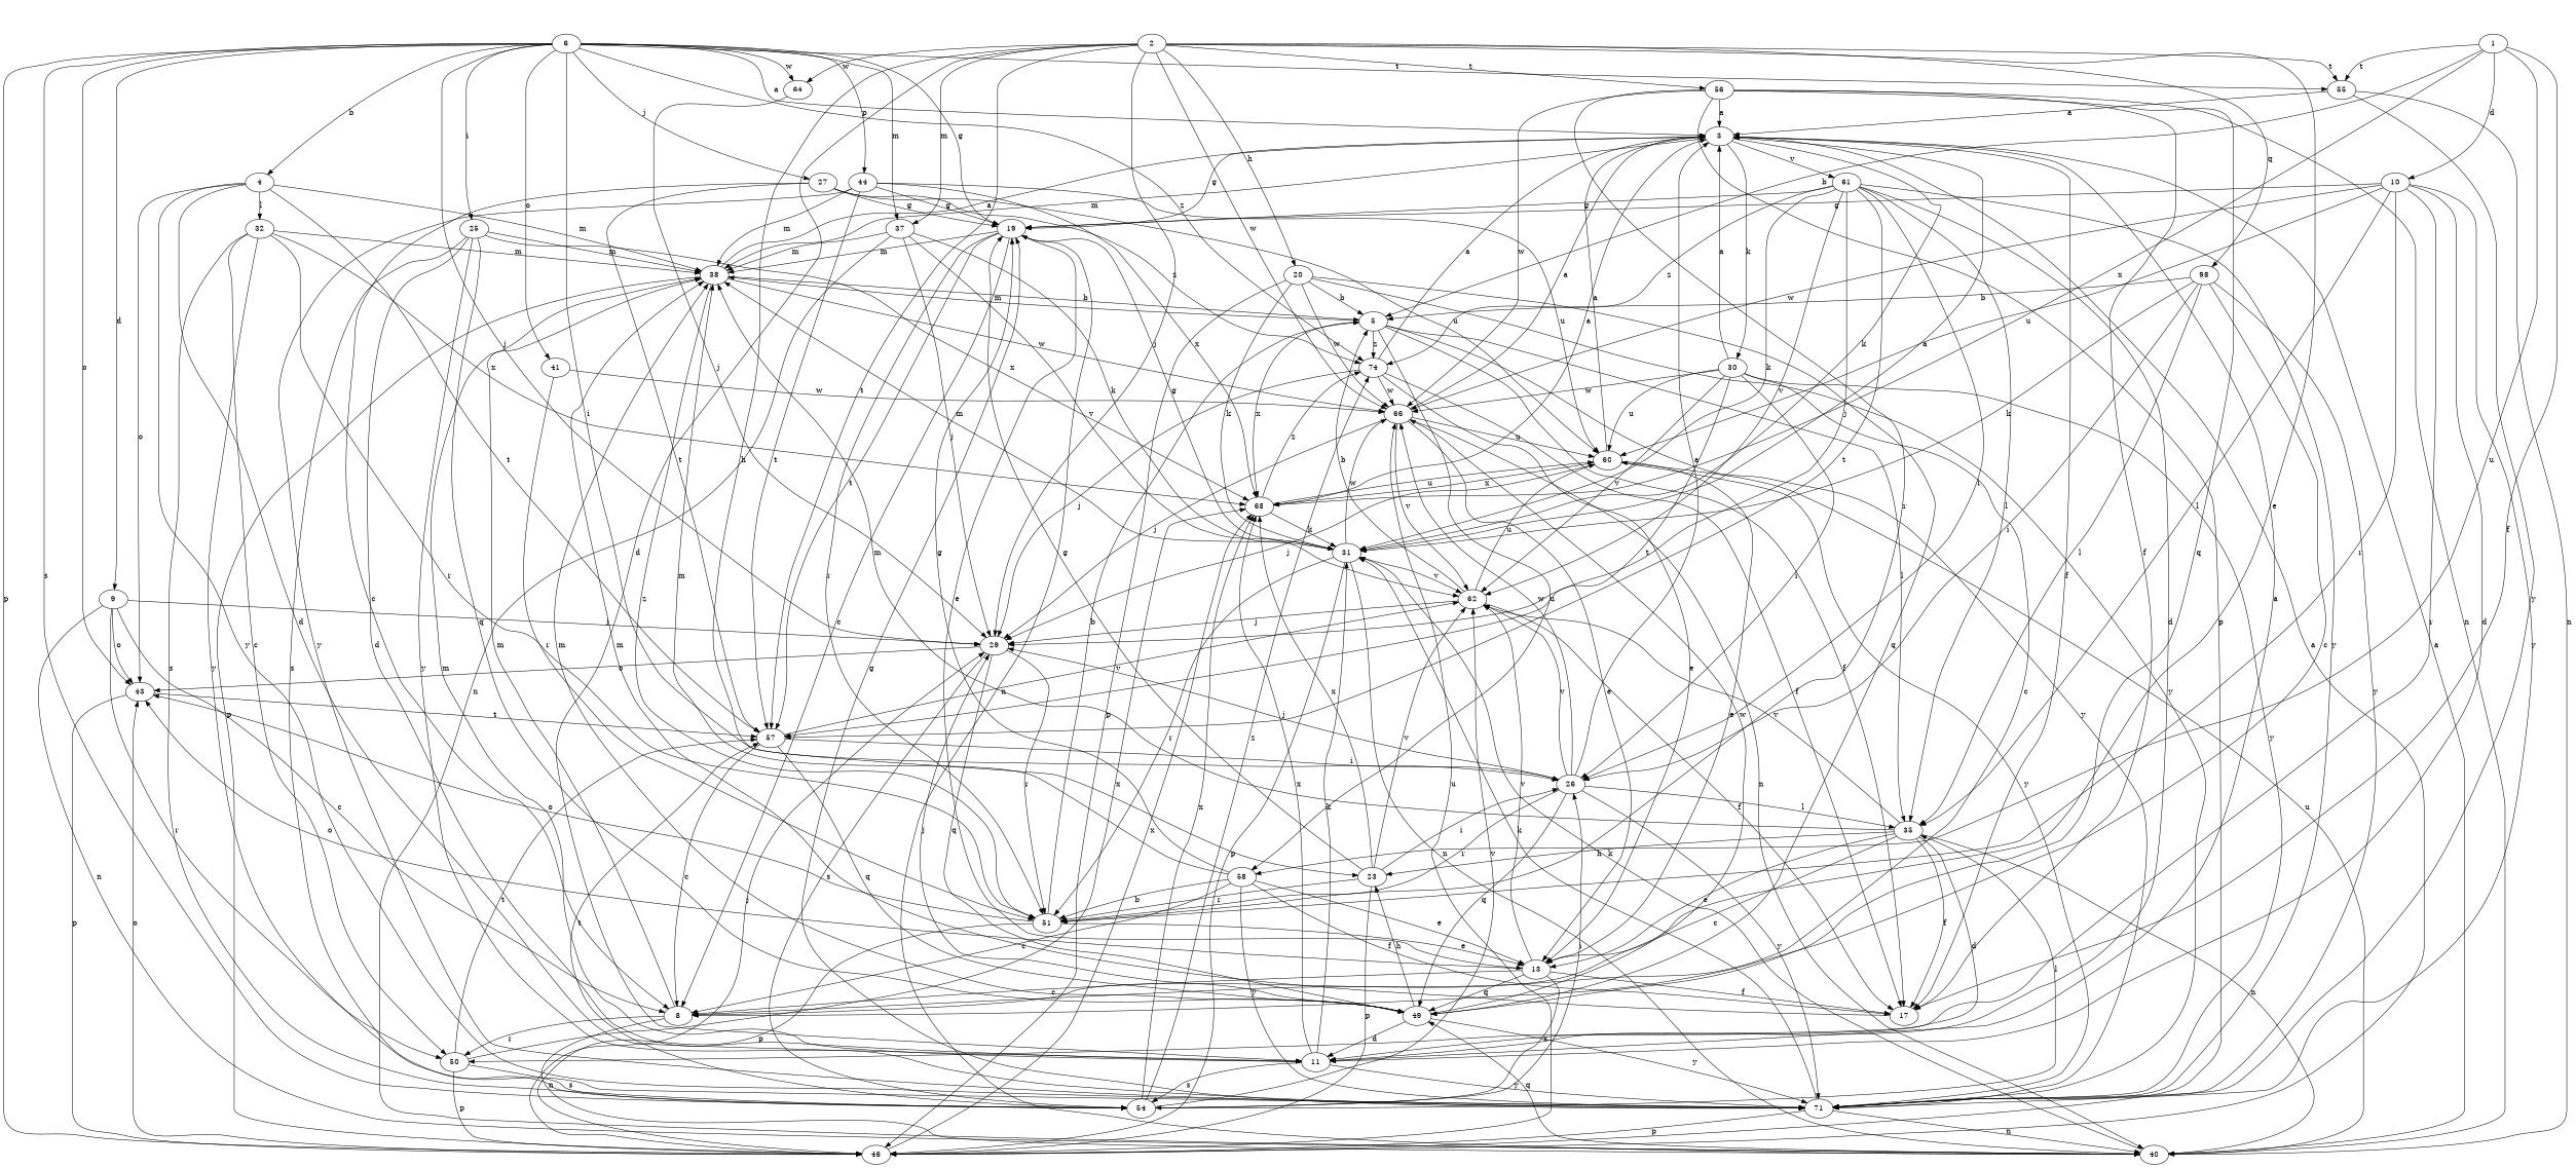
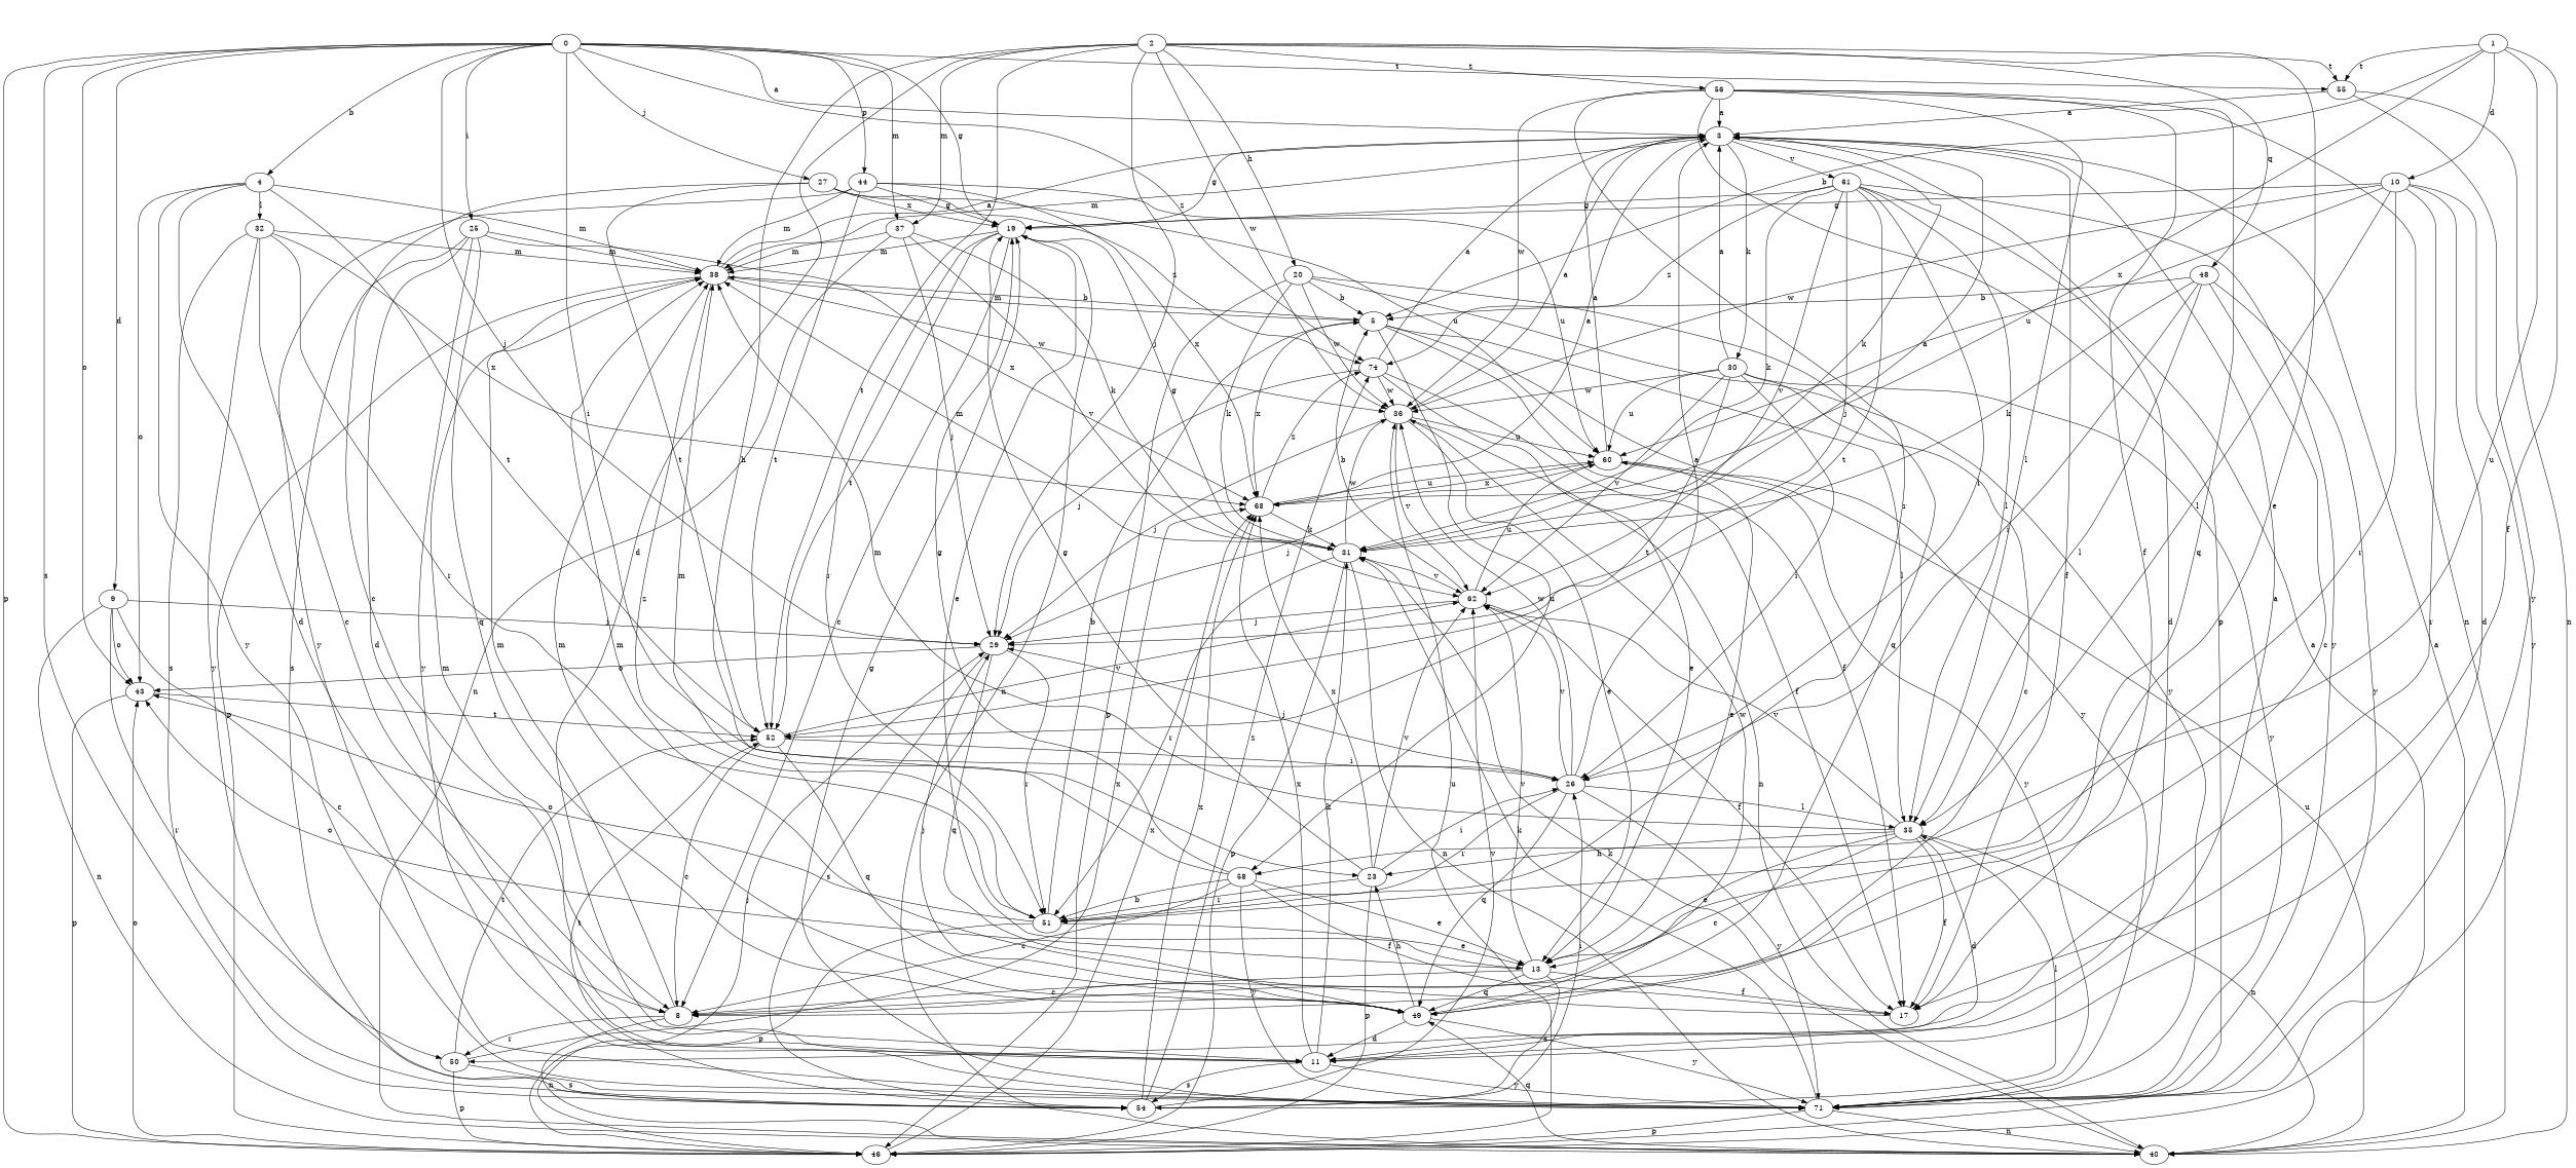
  strict digraph {
-   0 [label=6]
+   0
    3
    4
    9
    19
    25
    26
    27
    29
    37
-   41
    43
    44
    46
    54
    55
-   64
    74
    17
    30
    31
    38
    61
    71
    11
-   57
+   57 [label=52]
    32
    8
    40
    50
    13
    51
    68
    49
-   66
+   66 [label=36]
    35
    62
    60
    1
    5
    10
    58
    2
    20
    23
-   48 [label=98]
+   48
    56
    0 -> 3 [label=a]
    0 -> 4 [label=b]
    0 -> 9 [label=d]
    0 -> 19 [label=g]
    0 -> 25 [label=i]
    0 -> 26 [label=i]
    0 -> 27 [label=j]
    0 -> 29 [label=j]
    0 -> 37 [label=m]
-   0 -> 41 [label=o]
    0 -> 43 [label=o]
    0 -> 44 [label=p]
    0 -> 46 [label=p]
    0 -> 54 [label=s]
    0 -> 55 [label=t]
-   0 -> 64 [label=w]
    0 -> 74 [label=z]
    3 -> 19 [label=g]
    3 -> 17 [label=f]
    3 -> 30 [label=k]
    3 -> 31 [label=k]
    3 -> 38 [label=m]
    3 -> 61 [label=v]
    4 -> 43 [label=o]
    4 -> 38 [label=m]
    4 -> 71 [label=y]
    4 -> 11 [label=d]
    4 -> 57 [label=t]
    4 -> 32 [label=l]
    9 -> 29 [label=j]
    9 -> 43 [label=o]
    9 -> 8 [label=c]
    9 -> 40 [label=n]
    9 -> 50 [label=r]
    19 -> 38 [label=m]
    19 -> 57 [label=t]
    19 -> 8 [label=c]
    19 -> 40 [label=n]
    19 -> 13 [label=e]
    19 -> 51 [label=r]
    25 -> 54 [label=s]
    25 -> 38 [label=m]
    25 -> 71 [label=y]
    25 -> 11 [label=d]
    25 -> 68 [label=x]
    25 -> 49 [label=q]
    26 -> 3 [label=a]
    26 -> 29 [label=j]
    26 -> 71 [label=y]
    26 -> 51 [label=r]
    26 -> 49 [label=q]
    26 -> 66 [label=w]
    26 -> 35 [label=l]
    26 -> 62 [label=v]
-   27 -> 19 [label=g]
+   27 -> 19 [label=x]
    27 -> 74 [label=z]
    27 -> 57 [label=t]
    27 -> 8 [label=c]
    27 -> 60 [label=u]
    29 -> 43 [label=o]
    29 -> 54 [label=s]
    29 -> 51 [label=r]
    29 -> 49 [label=q]
    37 -> 29 [label=j]
    37 -> 31 [label=k]
    37 -> 38 [label=m]
    37 -> 40 [label=n]
    37 -> 62 [label=v]
-   41 -> 51 [label=r]
-   41 -> 66 [label=w]
    43 -> 46 [label=p]
    43 -> 57 [label=t]
    44 -> 19 [label=g]
    44 -> 38 [label=m]
    44 -> 71 [label=y]
    44 -> 57 [label=t]
    44 -> 68 [label=x]
    44 -> 60 [label=u]
    46 -> 3 [label=a]
    46 -> 29 [label=j]
    46 -> 43 [label=o]
    46 -> 68 [label=x]
    46 -> 66 [label=u]
    54 -> 26 [label=i]
    54 -> 74 [label=z]
    54 -> 57 [label=t]
    54 -> 68 [label=x]
    54 -> 35 [label=l]
    54 -> 62 [label=v]
    55 -> 3 [label=a]
    55 -> 71 [label=y]
    55 -> 40 [label=n]
-   64 -> 29 [label=j]
    74 -> 3 [label=a]
    74 -> 29 [label=j]
    74 -> 17 [label=f]
    74 -> 13 [label=e]
    74 -> 66 [label=w]
    17 -> 38 [label=m]
    30 -> 3 [label=a]
    30 -> 26 [label=i]
    30 -> 71 [label=y]
    30 -> 57 [label=t]
    30 -> 8 [label=c]
    30 -> 66 [label=w]
    30 -> 62 [label=v]
    30 -> 60 [label=u]
    31 -> 3 [label=a]
    31 -> 19 [label=g]
    31 -> 46 [label=p]
    31 -> 38 [label=m]
    31 -> 40 [label=n]
    31 -> 51 [label=r]
    31 -> 66 [label=w]
    31 -> 62 [label=v]
    38 -> 3 [label=a]
    38 -> 46 [label=p]
    38 -> 51 [label=z]
    38 -> 66 [label=w]
    38 -> 5 [label=b]
    61 -> 19 [label=g]
    61 -> 26 [label=i]
    61 -> 29 [label=j]
    61 -> 74 [label=z]
    61 -> 31 [label=k]
    61 -> 71 [label=y]
    61 -> 11 [label=d]
    61 -> 57 [label=t]
    61 -> 35 [label=l]
    61 -> 62 [label=v]
    71 -> 19 [label=g]
    71 -> 46 [label=p]
    71 -> 31 [label=k]
    71 -> 40 [label=n]
    11 -> 3 [label=a]
    11 -> 54 [label=s]
    11 -> 31 [label=k]
    11 -> 38 [label=m]
    11 -> 71 [label=y]
    11 -> 68 [label=x]
    57 -> 26 [label=i]
    57 -> 8 [label=c]
    57 -> 49 [label=q]
    57 -> 62 [label=v]
    32 -> 54 [label=s]
    32 -> 38 [label=m]
    32 -> 71 [label=y]
-   32 -> 50 [label=c]
+   32 -> 8 [label=c]
    32 -> 51 [label=r]
    32 -> 68 [label=x]
    8 -> 38 [label=m]
    8 -> 40 [label=n]
    8 -> 50 [label=r]
    40 -> 3 [label=a]
    40 -> 31 [label=k]
    40 -> 49 [label=q]
    40 -> 60 [label=u]
    50 -> 46 [label=p]
    50 -> 54 [label=s]
    50 -> 57 [label=t]
    50 -> 68 [label=x]
    13 -> 43 [label=o]
    13 -> 54 [label=s]
    13 -> 17 [label=f]
    13 -> 8 [label=c]
    13 -> 49 [label=q]
    13 -> 62 [label=v]
    51 -> 43 [label=o]
    51 -> 46 [label=p]
    51 -> 13 [label=e]
    51 -> 5 [label=b]
    68 -> 3 [label=a]
    68 -> 74 [label=z]
    68 -> 31 [label=k]
    68 -> 60 [label=u]
    49 -> 29 [label=j]
    49 -> 38 [label=m]
    49 -> 71 [label=y]
    49 -> 11 [label=d]
    49 -> 66 [label=w]
    49 -> 23 [label=h]
    66 -> 3 [label=a]
    66 -> 29 [label=j]
    66 -> 40 [label=n]
    66 -> 13 [label=e]
    66 -> 62 [label=v]
    66 -> 60 [label=u]
    35 -> 17 [label=f]
    35 -> 38 [label=m]
    35 -> 11 [label=d]
    35 -> 8 [label=c]
    35 -> 40 [label=n]
    35 -> 13 [label=e]
    35 -> 62 [label=v]
    35 -> 23 [label=h]
    62 -> 29 [label=j]
    62 -> 17 [label=f]
    62 -> 60 [label=u]
    62 -> 5 [label=b]
    60 -> 3 [label=a]
    60 -> 29 [label=j]
    60 -> 71 [label=y]
    60 -> 13 [label=e]
    60 -> 68 [label=x]
    1 -> 55 [label=t]
    1 -> 17 [label=f]
    1 -> 68 [label=x]
    1 -> 5 [label=b]
    1 -> 10 [label=d]
    1 -> 58 [label=u]
-   5 -> 74 [label=z]
    5 -> 17 [label=f]
    5 -> 38 [label=m]
    5 -> 71 [label=y]
    5 -> 68 [label=x]
    5 -> 35 [label=l]
    5 -> 58 [label=u]
    10 -> 19 [label=g]
    10 -> 71 [label=y]
    10 -> 11 [label=d]
    10 -> 50 [label=r]
    10 -> 51 [label=r]
    10 -> 66 [label=w]
    10 -> 35 [label=l]
    10 -> 60 [label=u]
    58 -> 19 [label=g]
    58 -> 17 [label=f]
    58 -> 38 [label=m]
    58 -> 71 [label=y]
    58 -> 8 [label=c]
    58 -> 13 [label=e]
    58 -> 51 [label=b]
    2 -> 29 [label=j]
    2 -> 37 [label=m]
    2 -> 55 [label=t]
-   2 -> 64 [label=w]
    2 -> 11 [label=d]
    2 -> 57 [label=t]
    2 -> 13 [label=e]
    2 -> 66 [label=w]
    2 -> 20 [label=h]
    2 -> 23 [label=h]
    2 -> 48 [label=q]
    2 -> 56 [label=t]
    20 -> 46 [label=p]
    20 -> 31 [label=k]
    20 -> 71 [label=y]
    20 -> 49 [label=q]
    20 -> 66 [label=w]
    20 -> 5 [label=b]
    23 -> 19 [label=g]
    23 -> 26 [label=i]
    23 -> 46 [label=p]
    23 -> 51 [label=r]
    23 -> 68 [label=x]
    23 -> 62 [label=v]
    48 -> 26 [label=i]
    48 -> 31 [label=k]
    48 -> 71 [label=y]
    48 -> 8 [label=c]
    48 -> 35 [label=l]
    48 -> 5 [label=b]
    56 -> 3 [label=a]
    56 -> 46 [label=p]
    56 -> 17 [label=f]
    56 -> 40 [label=n]
    56 -> 51 [label=r]
    56 -> 49 [label=q]
    56 -> 66 [label=w]
+   56 -> 35 [label=l]
  }
